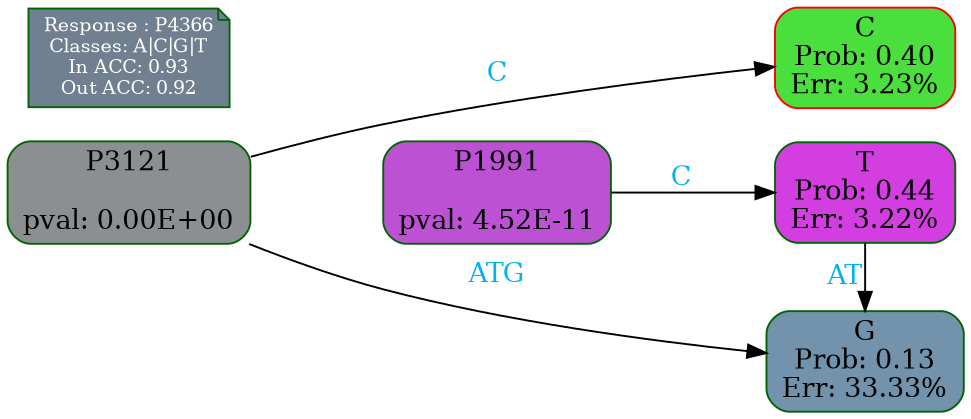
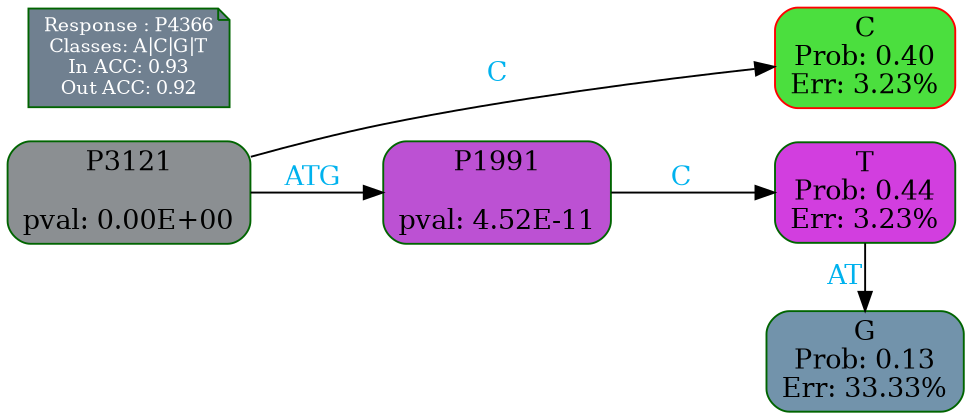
  digraph {
    fontname="DejaVu Serif"
    rankdir=LR
    ranksep=equally
    splines=polylines
    node [color=darkgreen fontname="DejaVu Serif" shape=box style="filled, rounded"]
    edge [fontcolor=deepskyblue2 fontname="DejaVu Serif"]
    n1 [fillcolor="#7293ab" label="G\nProb: 0.13\nErr: 33.33%"]
-   n2 [fillcolor="#d23edf" label="T\nProb: 0.44\nErr: 3.22%"]
+   n2 [fillcolor="#d23edf" label="T\nProb: 0.44\nErr: 3.23%"]
    n3 [color=red fillcolor="#4bdf3e" label="C\nProb: 0.40\nErr: 3.23%"]
    n4 [align=left fillcolor=slategray fontcolor=white fontsize=10 label="Response : P4366\nClasses: A|C|G|T\nIn ACC: 0.93\nOut ACC: 0.92\n" shape=note style=filled]
    n5 [fillcolor="#8b8f92" label="P3121\n\npval: 0.00E+00"]
    n6 [fillcolor="#bc51d3" label="P1991\n\npval: 4.52E-11"]
    subgraph sub_1 {
      rank=same
      n1
      n2
      n3
    }
    subgraph sub_2 {
      rank=same
      n4
      n5
    }
    n2 -> n1 [label=AT]
    n5 -> n3 [label=C]
-   n5 -> n1 [label=ATG]
+   n5 -> n6 [label=ATG]
    n6 -> n2 [label=C]
  }
